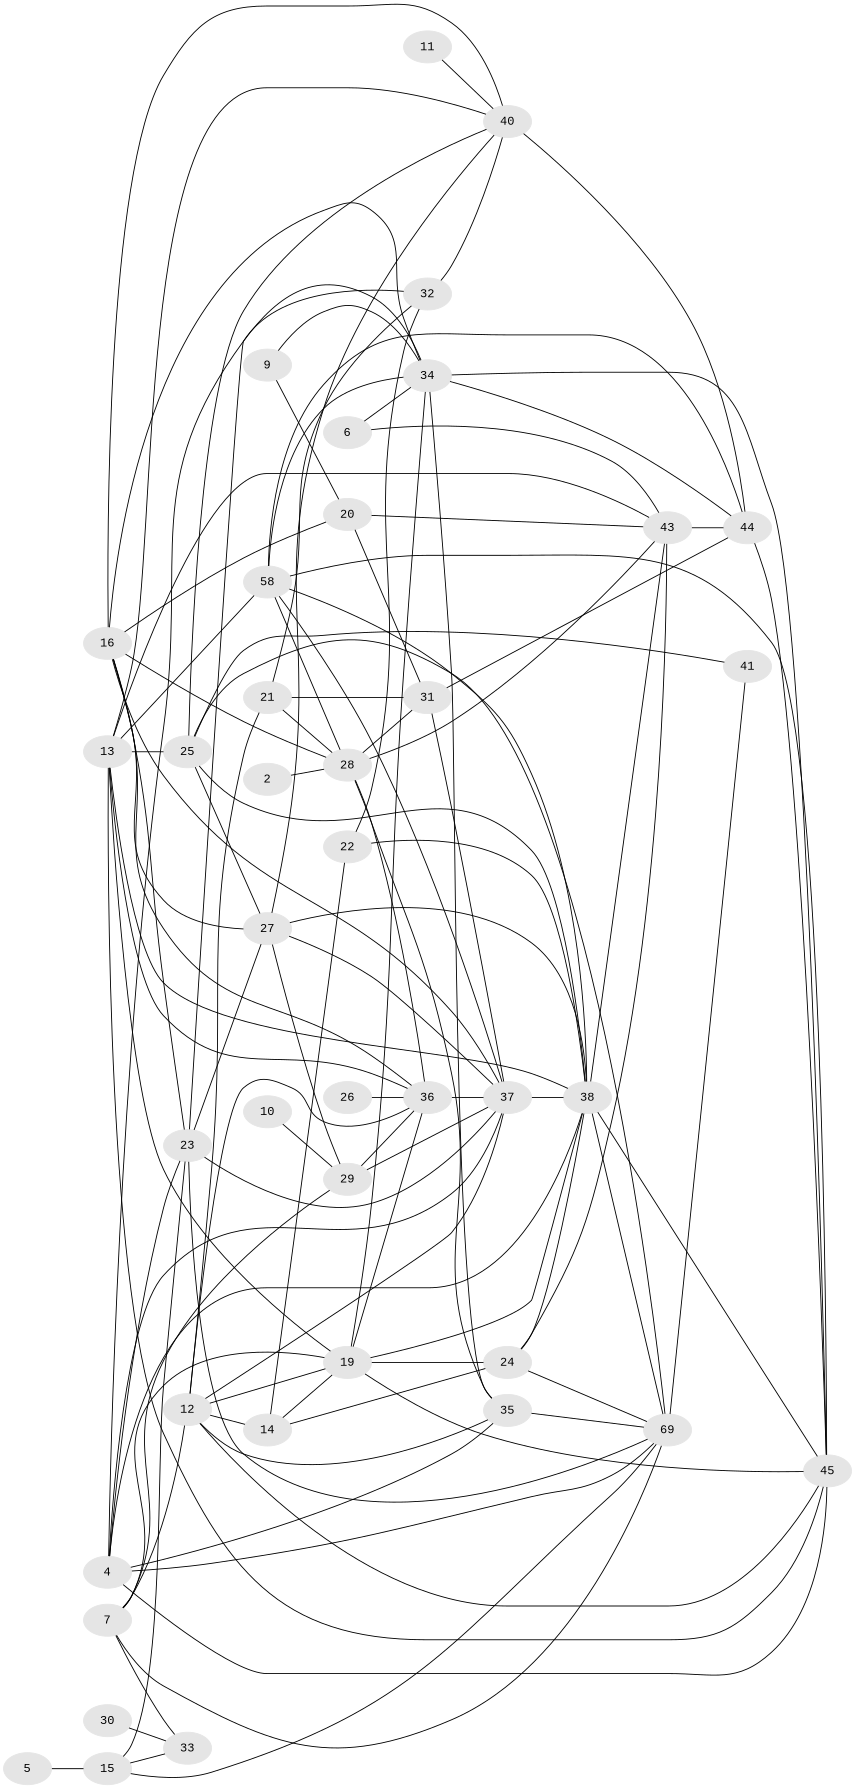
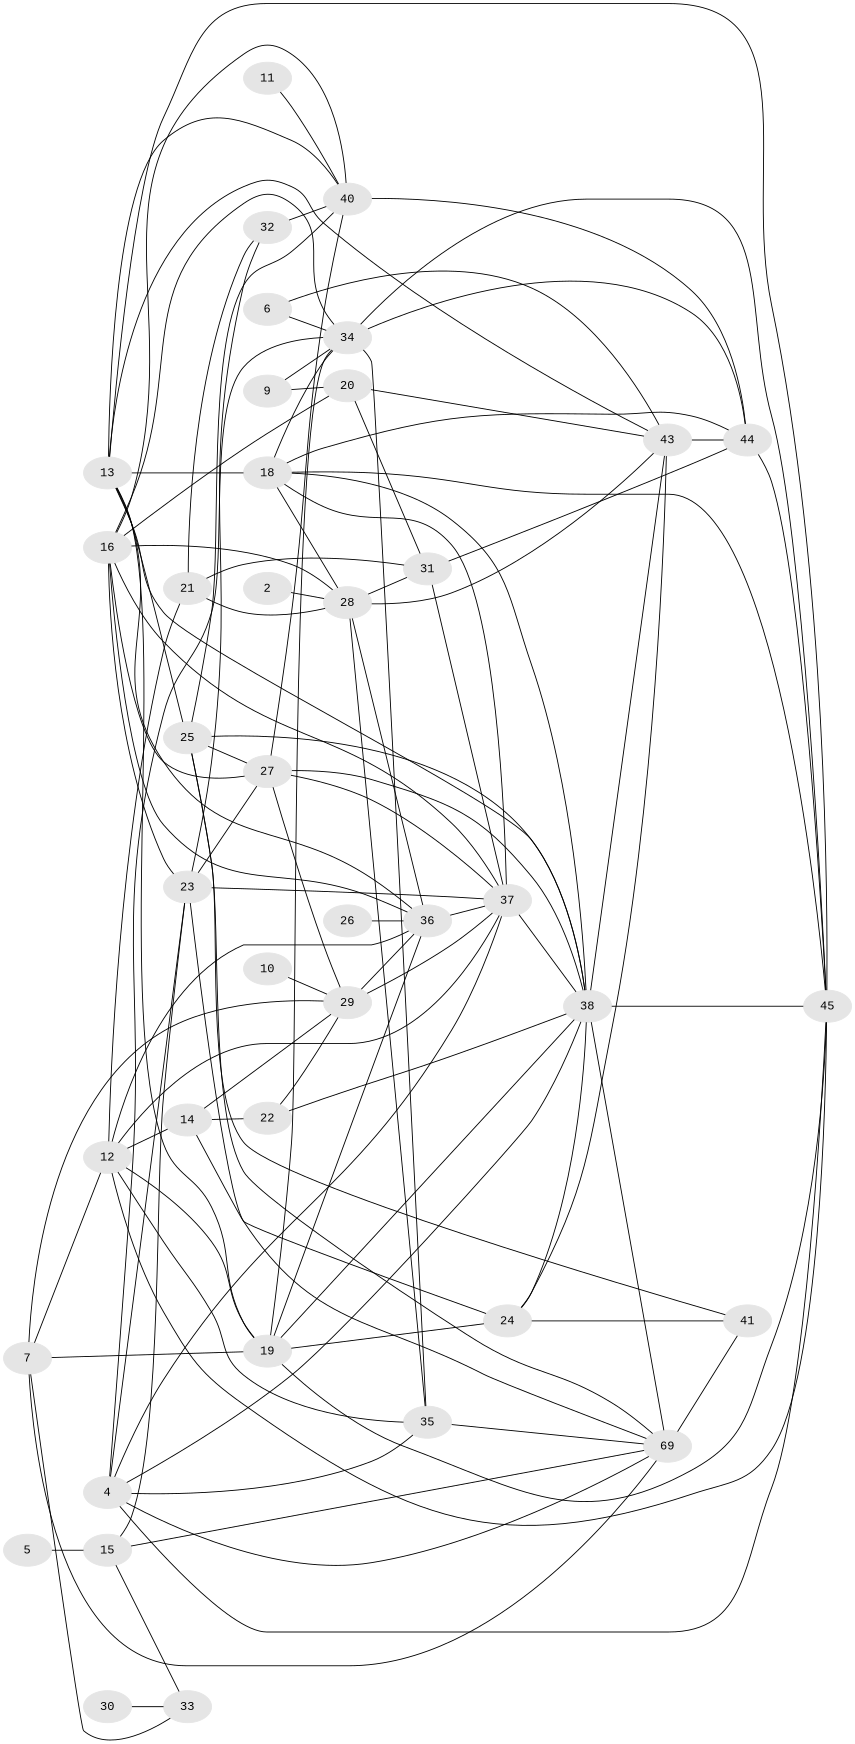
  graph {
    fontname="Liberation Mono"
    rankdir=LR
    node [color=gray90 fontname="Liberation Mono" style=filled]
    edge [fontname="Liberation Mono" weight=1.0]
    2
    28
    35
    43
    36
    31
    4
    23
    34
    37
    38
    n12 [label=69]
    45
    27
    32
    44
    41
    5
    15
    33
    6
    7
    12
    19
    29
    14
    21
    24
    9
    20
    10
    11
    40
    22
    13
-   18 [label=58]
+   18
    25
    16
    26
    30
    2 -- 28
    28 -- 35
    28 -- 43
    28 -- 36
    28 -- 31
    35 -- n12
    43 -- 44
    36 -- 37
    31 -- 37
    31 -- 44
    4 -- 35
    4 -- 23
    4 -- 34
    4 -- 37
    4 -- 38 [weight=2.0]
    4 -- n12 [weight=3.0]
    4 -- 45 [weight=3.0]
    23 -- 37
    23 -- n12
    23 -- 27
    23 -- 32
    34 -- 35
    34 -- 45
    34 -- 44
    37 -- 38
    38 -- 43
    38 -- n12
    38 -- 45
    n12 -- 41
    27 -- 37
    27 -- 38 [weight=2.0]
    27 -- 29 [weight=2.0]
    27 -- 40
    32 -- 40
    44 -- 45 [weight=2.0]
    5 -- 15
    15 -- 23
    15 -- n12
    15 -- 33
    6 -- 43
    6 -- 34 [weight=2.0]
    7 -- n12
    7 -- 33
    7 -- 12
    7 -- 19
    7 -- 29
    12 -- 35
    12 -- 36
    12 -- 37
    12 -- 45
    12 -- 19
    12 -- 14
    12 -- 21
    19 -- 36
    19 -- 34
    19 -- 38 [weight=2.0]
    19 -- 45
    19 -- 24
    29 -- 36
    29 -- 37
-   14 -- 19
+   14 -- 29
    14 -- 24
    14 -- 22
    21 -- 28
    21 -- 31
    21 -- 32
    24 -- 43
    24 -- 38
-   24 -- n12
+   24 -- 41
    9 -- 34
    9 -- 20
    20 -- 43
    20 -- 31
    10 -- 29
    11 -- 40
    40 -- 44
    22 -- 38
-   22 -- 32 [weight=2.0]
+   22 -- 29 [weight=2.0]
    13 -- 43
    13 -- 36
    13 -- 38
    13 -- 45
    13 -- 19
    13 -- 40
    13 -- 18 [weight=2.0]
    13 -- 25
    18 -- 28
    18 -- 34
    18 -- 37
    18 -- 38
    18 -- 45
    18 -- 44
    25 -- 38
    25 -- n12
    25 -- 27
    25 -- 41
    25 -- 40
    16 -- 28
    16 -- 36
    16 -- 23
    16 -- 34 [weight=2.0]
    16 -- 37
    16 -- 27
    16 -- 20
    16 -- 40
    26 -- 36
    30 -- 33
  }
